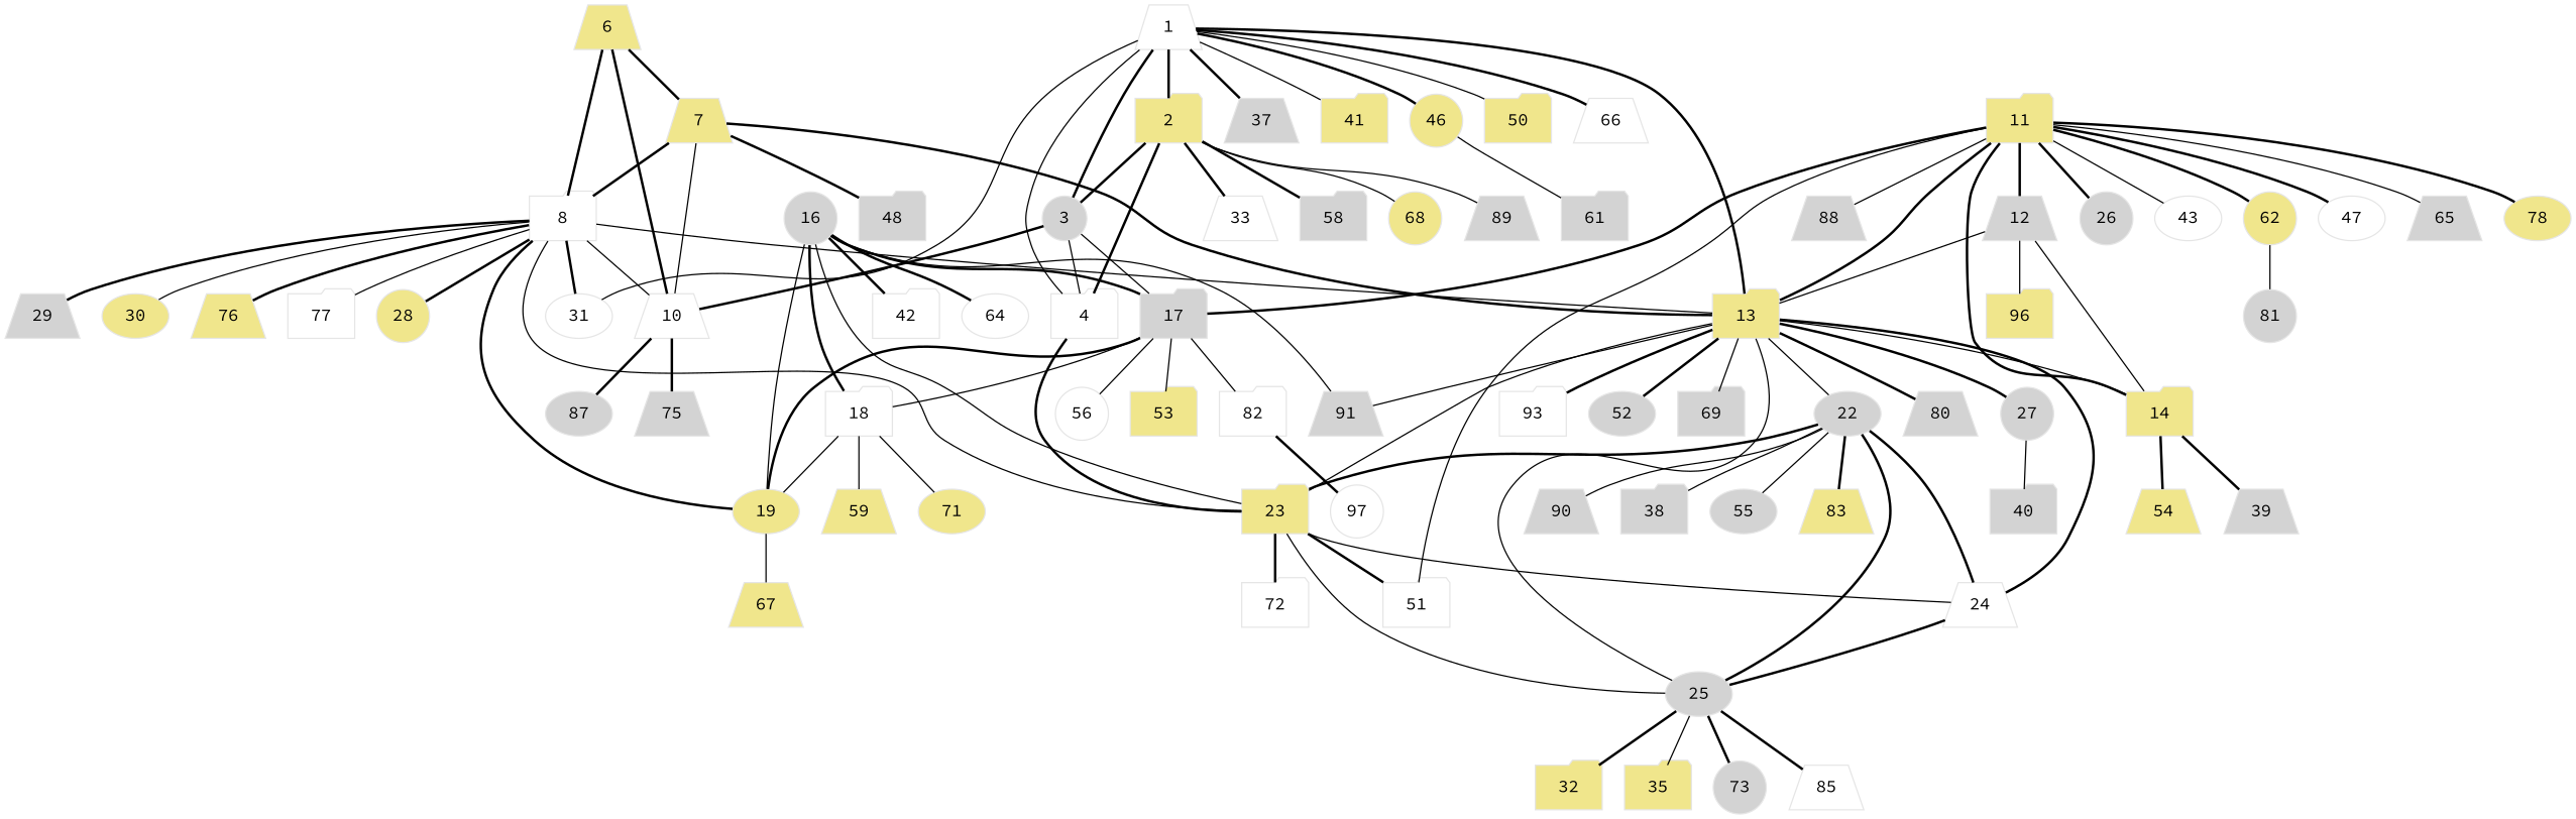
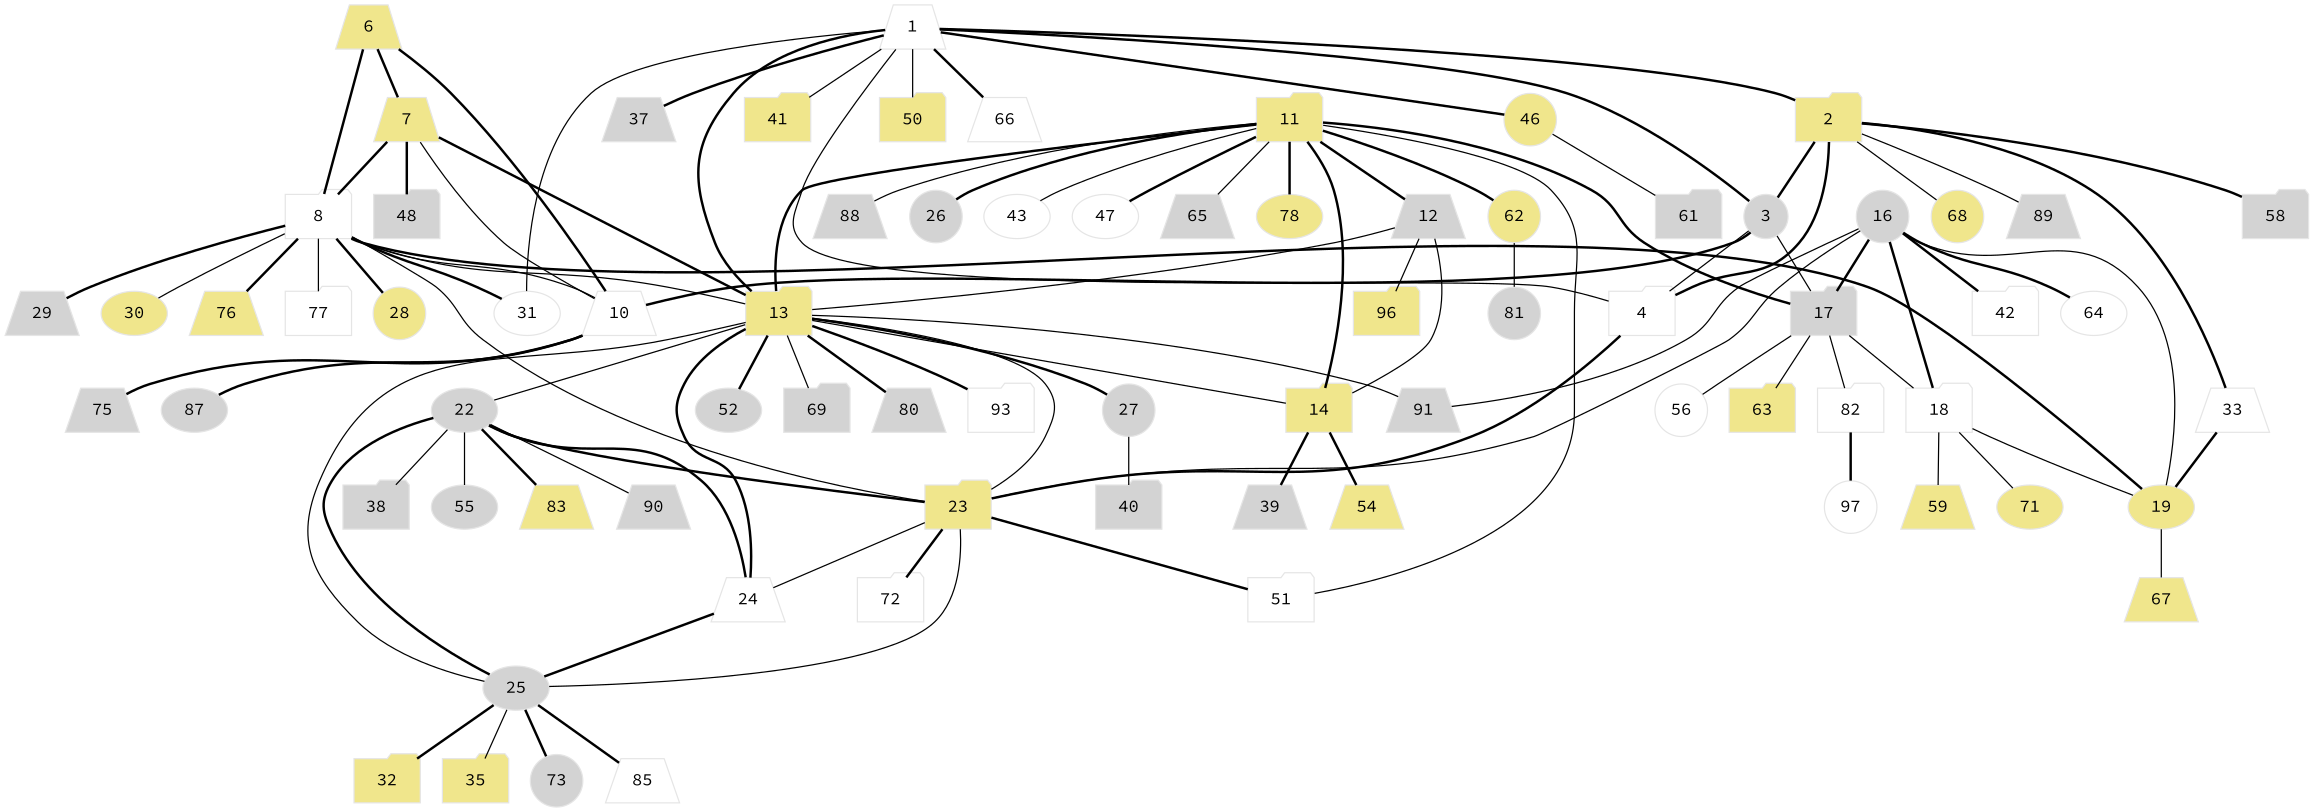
  graph {
    fontname="Source Code Pro"
    node [color=gray90 fillcolor=lightgrey fontname="Source Code Pro" shape=folder style=filled]
    edge [fontname="Source Code Pro" style=bold]
    1 [fillcolor=white shape=trapezium super="+5"]
    2 [fillcolor=khaki super="+34"]
    3 [shape=circle super="+92"]
    4 [fillcolor=white]
    13 [fillcolor=khaki super="+21"]
    31 [fillcolor=white shape=ellipse super="+74"]
    37 [shape=trapezium]
    41 [fillcolor=khaki]
    46 [fillcolor=khaki shape=circle super="+60"]
    50 [fillcolor=khaki]
    66 [fillcolor=white shape=trapezium]
    33 [fillcolor=white shape=trapezium]
    58
    68 [fillcolor=khaki shape=circle super="+94"]
    89 [shape=trapezium]
    10 [fillcolor=white shape=trapezium super="+49"]
    17 [super="+20"]
    23 [fillcolor=khaki super="+84"]
    14 [fillcolor=khaki super="+55"]
    22 [shape=ellipse super="+99"]
    24 [fillcolor=white shape=trapezium]
    25 [shape=ellipse super="+53"]
    27 [shape=circle]
    52 [shape=ellipse]
    69
    80 [shape=trapezium]
    91 [shape=trapezium]
    93 [fillcolor=white]
    61
    75 [shape=trapezium]
    87 [shape=ellipse]
    19 [fillcolor=khaki shape=ellipse]
    18 [fillcolor=white super="+98"]
    56 [fillcolor=white shape=circle]
-   63 [fillcolor=khaki label=53]
+   63 [fillcolor=khaki]
    82 [fillcolor=white]
    51 [fillcolor=white]
    72 [fillcolor=white]
    6 [fillcolor=khaki shape=trapezium super="+95"]
    7 [fillcolor=khaki shape=trapezium super="+36"]
    8 [fillcolor=white super="+9"]
    48
    28 [fillcolor=khaki shape=circle]
    29 [shape=trapezium]
    30 [fillcolor=khaki shape=ellipse super="+100"]
    76 [fillcolor=khaki shape=trapezium]
    77 [fillcolor=white]
    67 [fillcolor=khaki shape=trapezium super="+86"]
    11 [fillcolor=khaki super="+15"]
    12 [shape=trapezium super="+44"]
    26 [shape=circle super="+70"]
    43 [fillcolor=white shape=ellipse]
    47 [fillcolor=white shape=ellipse]
    62 [fillcolor=khaki shape=circle]
    65 [shape=trapezium]
    78 [fillcolor=khaki shape=ellipse]
    88 [shape=trapezium]
    96 [fillcolor=khaki]
    39 [shape=trapezium]
    54 [fillcolor=khaki shape=trapezium]
    81 [shape=circle]
    38
    n63 [label=55 shape=ellipse]
    83 [fillcolor=khaki shape=trapezium]
    90 [shape=trapezium]
    32 [fillcolor=khaki]
    35 [fillcolor=khaki]
    73 [shape=circle]
    85 [fillcolor=white shape=trapezium]
    40
    16 [shape=circle super="+79"]
    42 [fillcolor=white super="+57"]
    64 [fillcolor=white shape=ellipse]
    59 [fillcolor=khaki shape=trapezium]
    71 [fillcolor=khaki shape=ellipse]
    97 [fillcolor=white shape=circle]
    1 -- 2 [weight=2]
    1 -- 3 [weight=2]
    1 -- 4 [style=solid weight=2]
    1 -- 13
    1 -- 31 [style=solid]
    1 -- 37
    1 -- 41 [style=solid]
    1 -- 46
    1 -- 50 [style=solid]
    1 -- 66
    2 -- 3
    2 -- 4
    2 -- 33
    2 -- 58
    2 -- 68 [style=solid]
    2 -- 89 [style=solid]
    3 -- 4 [style=solid]
    3 -- 10
    3 -- 17 [style=solid]
    4 -- 23
    13 -- 23 [style=solid]
    13 -- 14 [style=solid]
    13 -- 22 [style=solid]
    13 -- 24
    13 -- 25 [style=solid]
    13 -- 27
    13 -- 52
    13 -- 69 [style=solid]
    13 -- 80
    13 -- 91 [style=solid]
    13 -- 93
    46 -- 61 [style=solid]
    10 -- 75
    10 -- 87
-   17 -- 19 [weight=2]
+   33 -- 19 [weight=2]
    17 -- 18 [style=solid weight=2]
    17 -- 56 [style=solid]
    17 -- 63 [style=solid]
    17 -- 82 [style=solid]
    23 -- 24 [style=solid]
    23 -- 25 [style=solid]
    23 -- 51
    23 -- 72
    14 -- 39
    14 -- 54
    22 -- 23
    22 -- 24
    22 -- 25
    22 -- 38 [style=solid]
    22 -- n63 [style=solid]
    22 -- 83
    22 -- 90 [style=solid]
    24 -- 25
    25 -- 32
    25 -- 35 [style=solid]
    25 -- 73
    25 -- 85
    27 -- 40 [style=solid]
    19 -- 67 [style=solid]
    18 -- 19 [style=solid]
    18 -- 59 [style=solid]
    18 -- 71 [style=solid]
    82 -- 97
    6 -- 10
    6 -- 7
    6 -- 8 [weight=2]
    7 -- 13 [weight=2]
    7 -- 10 [style=solid]
    7 -- 8 [weight=2]
    7 -- 48
    8 -- 13 [style=solid]
    8 -- 31
    8 -- 10 [style=solid weight=2]
    8 -- 23 [style=solid]
    8 -- 19
    8 -- 28
    8 -- 29
    8 -- 30 [style=solid]
    8 -- 76
    8 -- 77 [style=solid]
    11 -- 13 [weight=2]
    11 -- 17
    11 -- 14 [weight=2]
    11 -- 51 [style=solid]
    11 -- 12 [weight=2]
    11 -- 26
    11 -- 43 [style=solid]
    11 -- 47
    11 -- 62
    11 -- 65 [style=solid]
    11 -- 78
    11 -- 88 [style=solid]
    12 -- 13 [style=solid]
    12 -- 14 [style=solid]
    12 -- 96 [style=solid]
    62 -- 81 [style=solid]
    16 -- 17 [weight=2]
    16 -- 23 [style=solid]
    16 -- 91 [style=solid]
    16 -- 19 [style=solid]
    16 -- 18
    16 -- 42
    16 -- 64
  }
